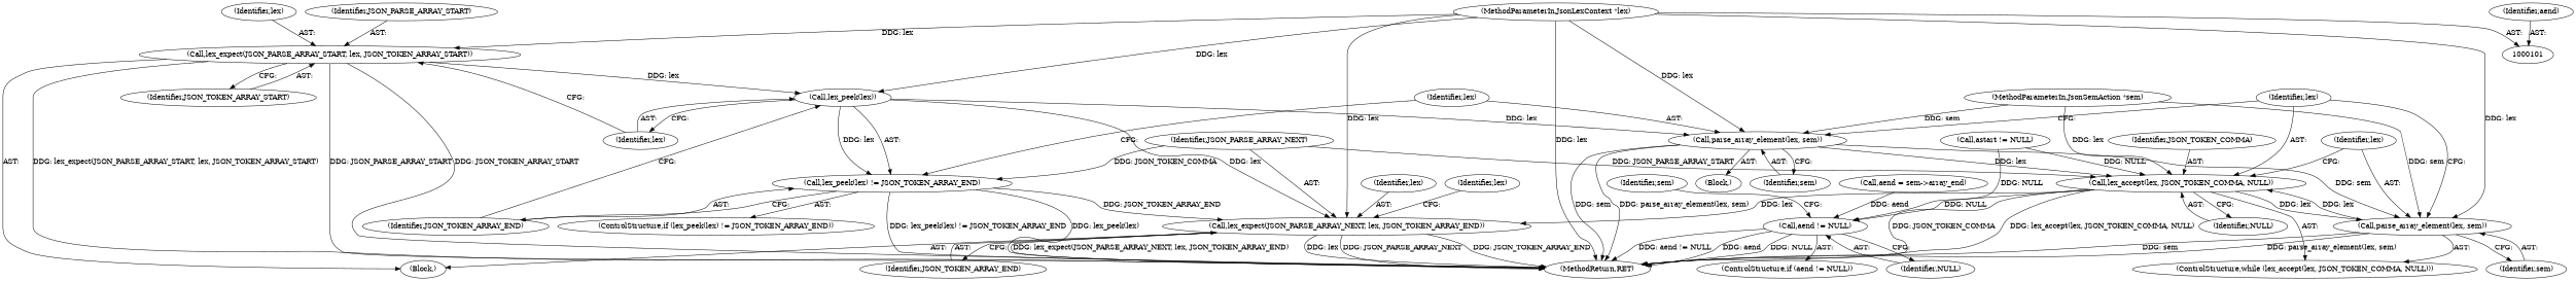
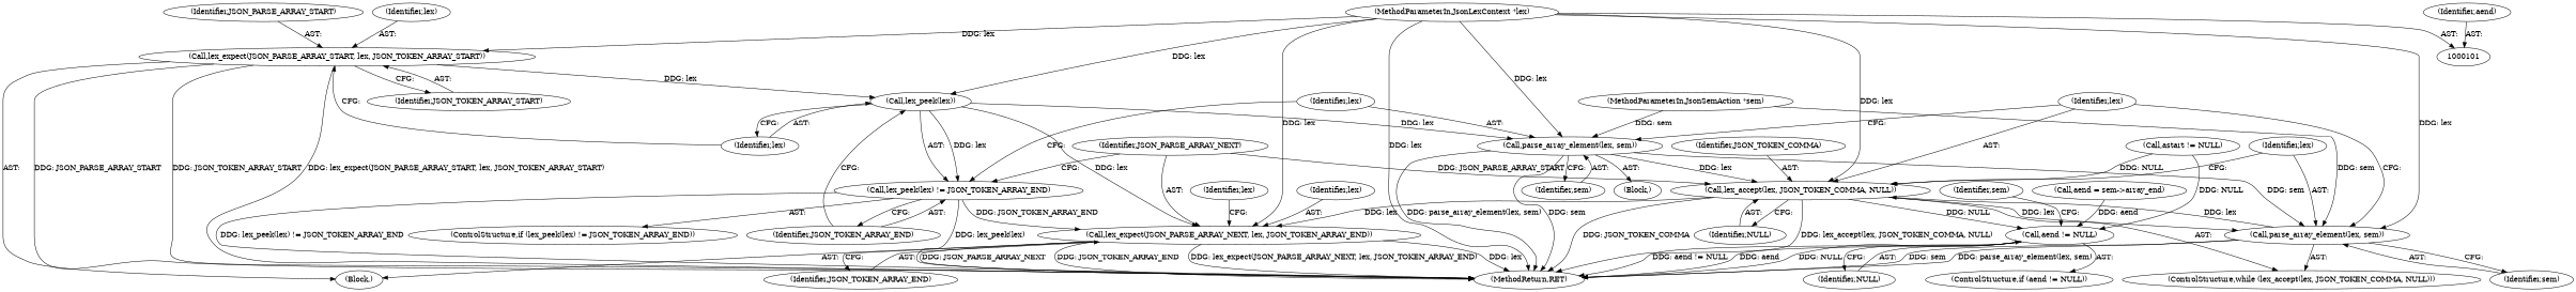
  digraph {
    n1 [label="(MethodParameterIn,JsonLexContext *lex)"]
    n2 [label="(Call,lex_expect(JSON_PARSE_ARRAY_START, lex, JSON_TOKEN_ARRAY_START))"]
    n3 [label="(Call,lex_peek(lex))"]
    n4 [label="(Call,lex_expect(JSON_PARSE_ARRAY_NEXT, lex, JSON_TOKEN_ARRAY_END))"]
    n5 [label="(Call,parse_array_element(lex, sem))"]
    n6 [label="(Call,lex_accept(lex, JSON_TOKEN_COMMA, NULL))"]
    n7 [label="(Call,parse_array_element(lex, sem))"]
    n8 [label="(MethodReturn,RET)"]
    1000101
    n10 [label="(Block,)"]
    n11 [label="(Identifier,JSON_TOKEN_ARRAY_START)"]
    n12 [label="(Call,lex_peek(lex) != JSON_TOKEN_ARRAY_END)"]
    n13 [label="(Identifier,lex)"]
    n14 [label="(Identifier,JSON_TOKEN_ARRAY_END)"]
    n15 [label="(Block,)"]
    n16 [label="(Identifier,sem)"]
    n17 [label="(Call,aend != NULL)"]
    n18 [label="(ControlStructure,while (lex_accept(lex, JSON_TOKEN_COMMA, NULL)))"]
    n19 [label="(Identifier,NULL)"]
    n20 [label="(Identifier,sem)"]
    n21 [label="(ControlStructure,if (lex_peek(lex) != JSON_TOKEN_ARRAY_END))"]
    n22 [label="(Identifier,JSON_TOKEN_ARRAY_END)"]
    n23 [label="(ControlStructure,if (aend != NULL))"]
    n24 [label="(Identifier,NULL)"]
    n25 [label="(Identifier,sem)"]
    n26 [label="(Identifier,JSON_PARSE_ARRAY_START)"]
    n27 [label="(Identifier,lex)"]
    n28 [label="(Identifier,lex)"]
    n29 [label="(Identifier,lex)"]
    n30 [label="(Identifier,JSON_PARSE_ARRAY_NEXT)"]
    n31 [label="(Identifier,lex)"]
    n32 [label="(Call,aend = sem->array_end)"]
    n33 [label="(Identifier,lex)"]
    n34 [label="(Call,astart != NULL)"]
    n35 [label="(MethodParameterIn,JsonSemAction *sem)"]
    n36 [label="(Identifier,aend)"]
    n37 [label="(Identifier,JSON_TOKEN_COMMA)"]
    n38 [label="(Identifier,lex)"]
    n1 -> n2 [label="DDG: lex"]
    n1 -> n3 [label="DDG: lex"]
    n1 -> n4 [label="DDG: lex"]
    n1 -> n5 [label="DDG: lex"]
-   n35 -> n6 [label="DDG: lex"]
+   n1 -> n6 [label="DDG: lex"]
    n1 -> n7 [label="DDG: lex"]
    n1 -> n8 [label="DDG: lex"]
    n1 -> 1000101 [label="AST: "]
    n2 -> n3 [label="DDG: lex"]
    n2 -> n8 [label="DDG: lex_expect(JSON_PARSE_ARRAY_START, lex, JSON_TOKEN_ARRAY_START)"]
    n2 -> n8 [label="DDG: JSON_PARSE_ARRAY_START"]
    n2 -> n8 [label="DDG: JSON_TOKEN_ARRAY_START"]
    n2 -> n10 [label="AST: "]
    n2 -> n11 [label="CFG: "]
    n3 -> n4 [label="DDG: lex"]
    n3 -> n5 [label="DDG: lex"]
    n3 -> n12 [label="AST: "]
    n3 -> n12 [label="DDG: lex"]
    n3 -> n13 [label="CFG: "]
    n4 -> n8 [label="DDG: JSON_PARSE_ARRAY_NEXT"]
    n4 -> n8 [label="DDG: JSON_TOKEN_ARRAY_END"]
    n4 -> n8 [label="DDG: lex_expect(JSON_PARSE_ARRAY_NEXT, lex, JSON_TOKEN_ARRAY_END)"]
    n4 -> n8 [label="DDG: lex"]
    n4 -> n10 [label="AST: "]
    n4 -> n14 [label="CFG: "]
    n5 -> n6 [label="DDG: lex"]
    n5 -> n7 [label="DDG: sem"]
    n5 -> n8 [label="DDG: sem"]
    n5 -> n8 [label="DDG: parse_array_element(lex, sem)"]
    n5 -> n15 [label="AST: "]
    n5 -> n16 [label="CFG: "]
    n6 -> n4 [label="DDG: lex"]
    n6 -> n7 [label="DDG: lex"]
    n6 -> n8 [label="DDG: JSON_TOKEN_COMMA"]
    n6 -> n8 [label="DDG: lex_accept(lex, JSON_TOKEN_COMMA, NULL)"]
    n6 -> n17 [label="DDG: NULL"]
    n6 -> n18 [label="AST: "]
    n6 -> n19 [label="CFG: "]
    n7 -> n6 [label="DDG: lex"]
    n7 -> n8 [label="DDG: parse_array_element(lex, sem)"]
    n7 -> n8 [label="DDG: sem"]
    n7 -> n18 [label="AST: "]
    n7 -> n20 [label="CFG: "]
    n11 -> n2 [label="AST: "]
    n12 -> n4 [label="DDG: JSON_TOKEN_ARRAY_END"]
    n12 -> n8 [label="DDG: lex_peek(lex) != JSON_TOKEN_ARRAY_END"]
    n12 -> n8 [label="DDG: lex_peek(lex)"]
    n12 -> n21 [label="AST: "]
    n12 -> n22 [label="CFG: "]
    n13 -> n2 [label="CFG: "]
    n13 -> n3 [label="AST: "]
    n14 -> n4 [label="AST: "]
    n16 -> n5 [label="AST: "]
    n17 -> n8 [label="DDG: aend != NULL"]
    n17 -> n8 [label="DDG: aend"]
    n17 -> n8 [label="DDG: NULL"]
    n17 -> n23 [label="AST: "]
    n17 -> n24 [label="CFG: "]
    n19 -> n6 [label="AST: "]
    n20 -> n7 [label="AST: "]
    n22 -> n3 [label="CFG: "]
    n22 -> n12 [label="AST: "]
    n24 -> n17 [label="AST: "]
    n25 -> n17 [label="CFG: "]
    n26 -> n2 [label="AST: "]
    n27 -> n5 [label="CFG: "]
    n27 -> n6 [label="AST: "]
    n27 -> n7 [label="CFG: "]
    n28 -> n4 [label="AST: "]
    n29 -> n6 [label="CFG: "]
    n29 -> n7 [label="AST: "]
    n30 -> n4 [label="AST: "]
    n30 -> n6 [label="DDG: JSON_PARSE_ARRAY_START"]
-   n30 -> n12 [label="DDG: JSON_TOKEN_COMMA"]
+   n30 -> n12 [label="CFG: "]
    n31 -> n4 [label="CFG: "]
    n32 -> n17 [label="DDG: aend"]
    n33 -> n5 [label="AST: "]
    n33 -> n12 [label="CFG: "]
    n34 -> n6 [label="DDG: NULL"]
    n34 -> n17 [label="DDG: NULL"]
    n35 -> n5 [label="DDG: sem"]
    n35 -> n7 [label="DDG: sem"]
    n36 -> 1000101 [label="AST: "]
    n37 -> n6 [label="AST: "]
    n38 -> n2 [label="AST: "]
  }
